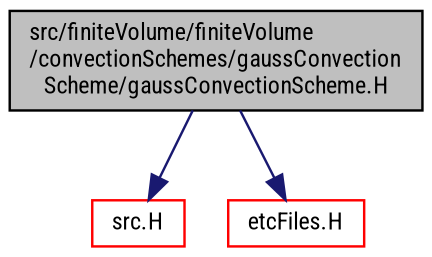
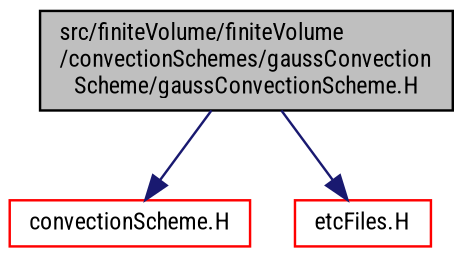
  digraph {
    fontname="Roboto Condensed"
    node [color=red fontname="Roboto Condensed" fontsize=10 shape=record]
    edge [color=midnightblue fontname="Roboto Condensed" fontsize=10 labelfontname=Helvetica labelfontsize=10 style=solid]
    n1 [color=black fillcolor=grey75 fontcolor=black height=0.2 label="src/finiteVolume/finiteVolume\l/convectionSchemes/gaussConvection\lScheme/gaussConvectionScheme.H" style=filled width=0.4]
-   n2 [height=0.2 label="src.H" width=0.4]
+   n2 [height=0.2 label="convectionScheme.H" width=0.4]
    n3 [height=0.2 label="etcFiles.H" width=0.4]
    n1 -> n2
    n1 -> n3
  }
